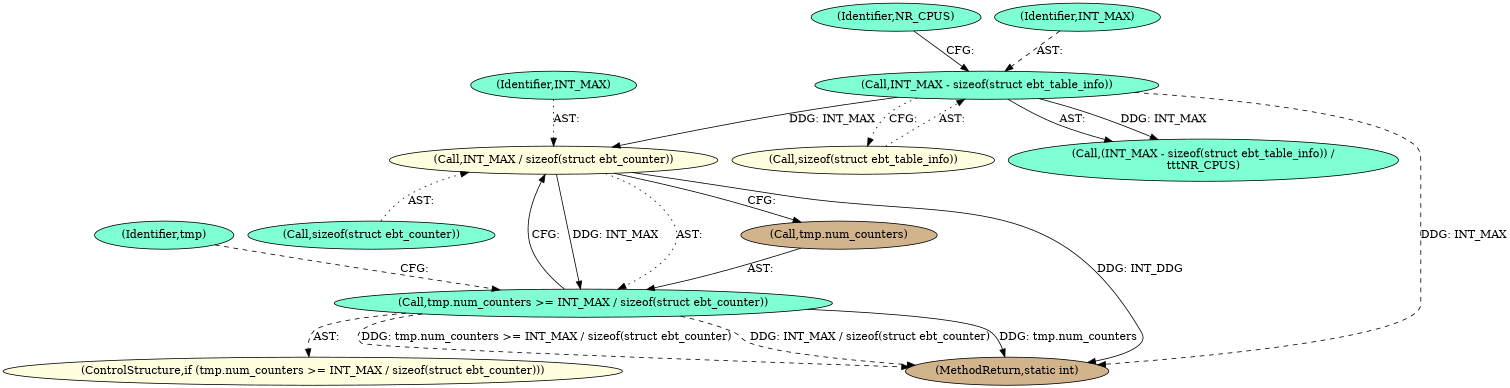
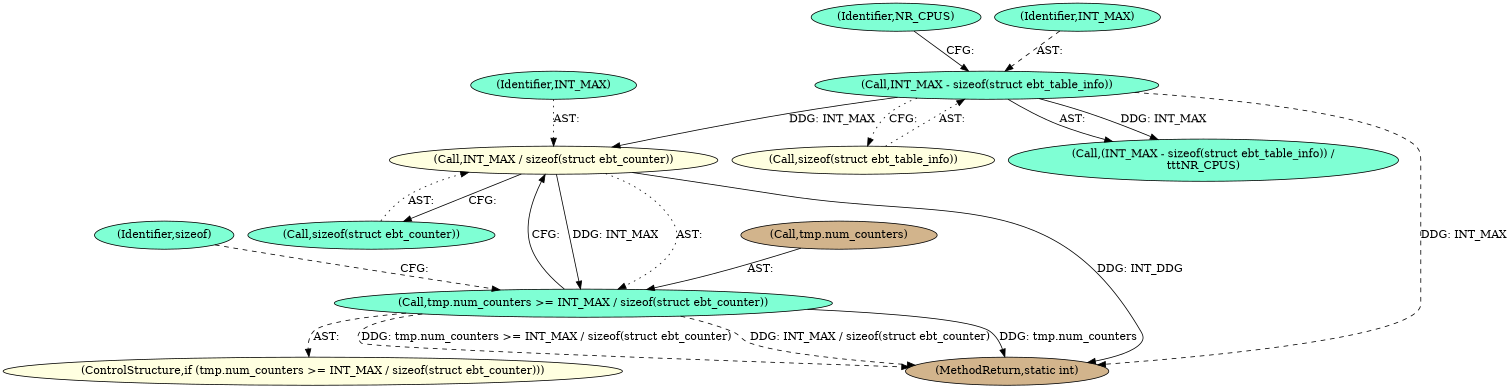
  digraph {
    node [fillcolor=aquamarine style=filled]
    edge [style=solid]
    n1 [fillcolor=lightyellow label="(Call,INT_MAX / sizeof(struct ebt_counter))"]
    n2 [label="(Call,tmp.num_counters >= INT_MAX / sizeof(struct ebt_counter))"]
    n3 [fillcolor=tan label="(MethodReturn,static int)"]
    n4 [label="(Call,sizeof(struct ebt_counter))"]
    n5 [fillcolor=lightyellow label="(ControlStructure,if (tmp.num_counters >= INT_MAX / sizeof(struct ebt_counter)))"]
    n6 [label="(Call,INT_MAX - sizeof(struct ebt_table_info))"]
    n7 [fillcolor=lightyellow label="(Call,sizeof(struct ebt_table_info))"]
    n8 [label="(Call,(INT_MAX - sizeof(struct ebt_table_info)) /\n\t\t\tNR_CPUS)"]
    n9 [label="(Identifier,NR_CPUS)"]
-   n10 [label="(Identifier,tmp)"]
+   n10 [label="(Identifier,sizeof)"]
    n11 [label="(Identifier,INT_MAX)"]
    n12 [label="(Identifier,INT_MAX)"]
    n13 [fillcolor=tan label="(Call,tmp.num_counters)"]
    n1 -> n2 [label="AST: " style=dotted]
    n1 -> n2 [label="DDG: INT_MAX"]
    n1 -> n3 [label="DDG: INT_DDG"]
-   n1 -> n13 [label="CFG: "]
+   n1 -> n4 [label="CFG: "]
    n2 -> n1 [label="CFG: "]
    n2 -> n3 [label="DDG: tmp.num_counters >= INT_MAX / sizeof(struct ebt_counter)" style=dashed]
    n2 -> n3 [label="DDG: INT_MAX / sizeof(struct ebt_counter)" style=dashed]
    n2 -> n3 [label="DDG: tmp.num_counters"]
    n2 -> n5 [label="AST: " style=dashed]
    n4 -> n1 [label="AST: " style=dotted]
    n6 -> n1 [label="DDG: INT_MAX"]
    n6 -> n3 [label="DDG: INT_MAX" style=dashed]
    n6 -> n7 [label="CFG: " style=dotted]
    n6 -> n8 [label="AST: "]
    n6 -> n8 [label="DDG: INT_MAX"]
    n7 -> n6 [label="AST: " style=dotted]
    n9 -> n6 [label="CFG: "]
    n10 -> n2 [label="CFG: " style=dashed]
    n11 -> n1 [label="AST: " style=dotted]
    n12 -> n6 [label="AST: " style=dashed]
    n13 -> n2 [label="AST: "]
  }
